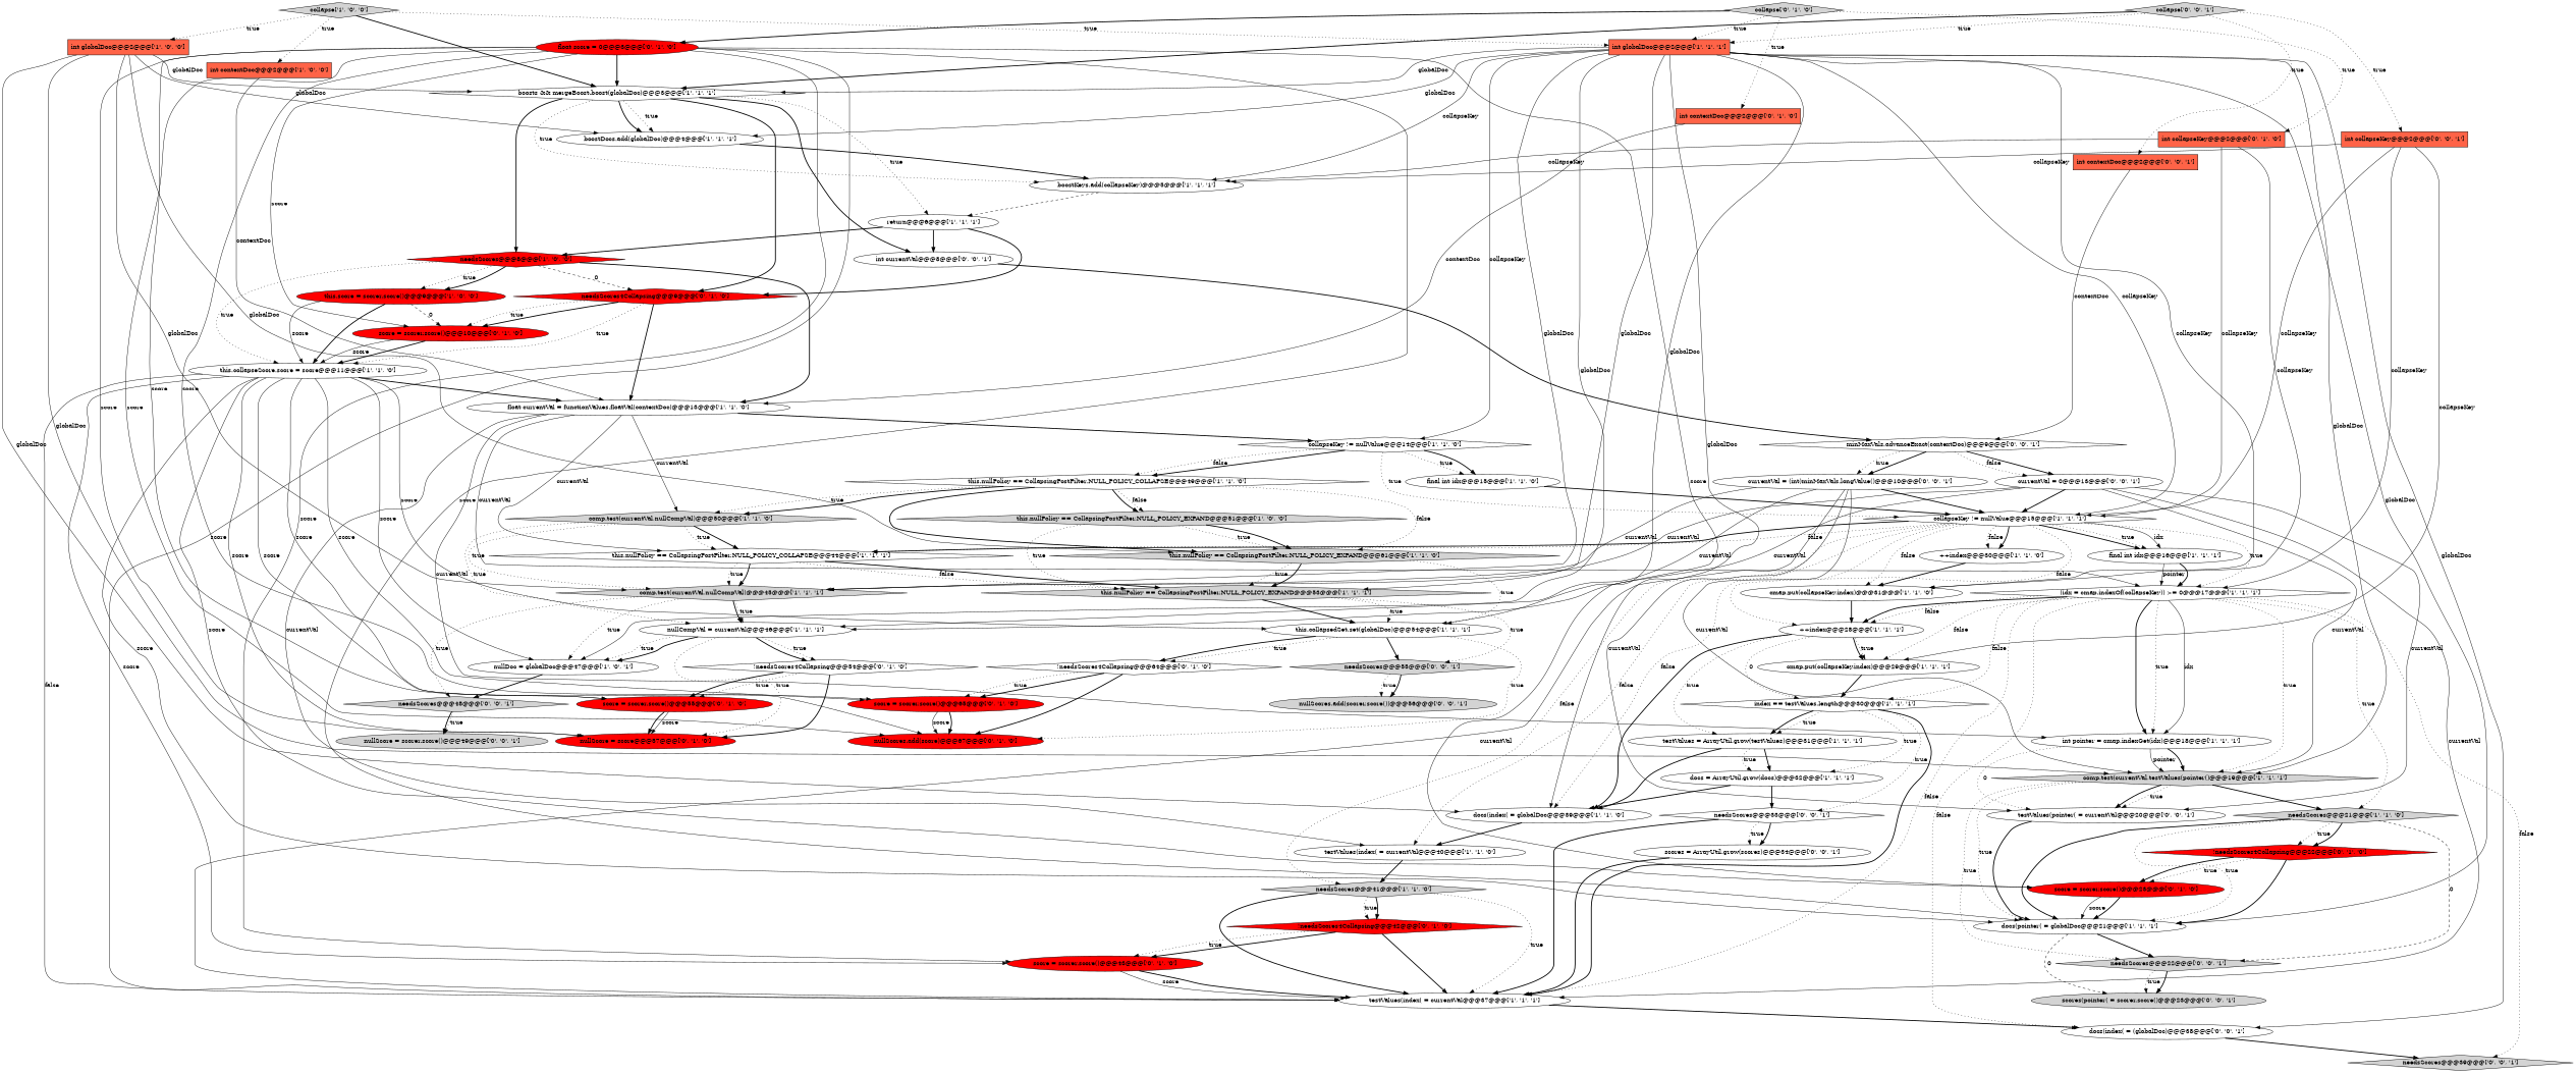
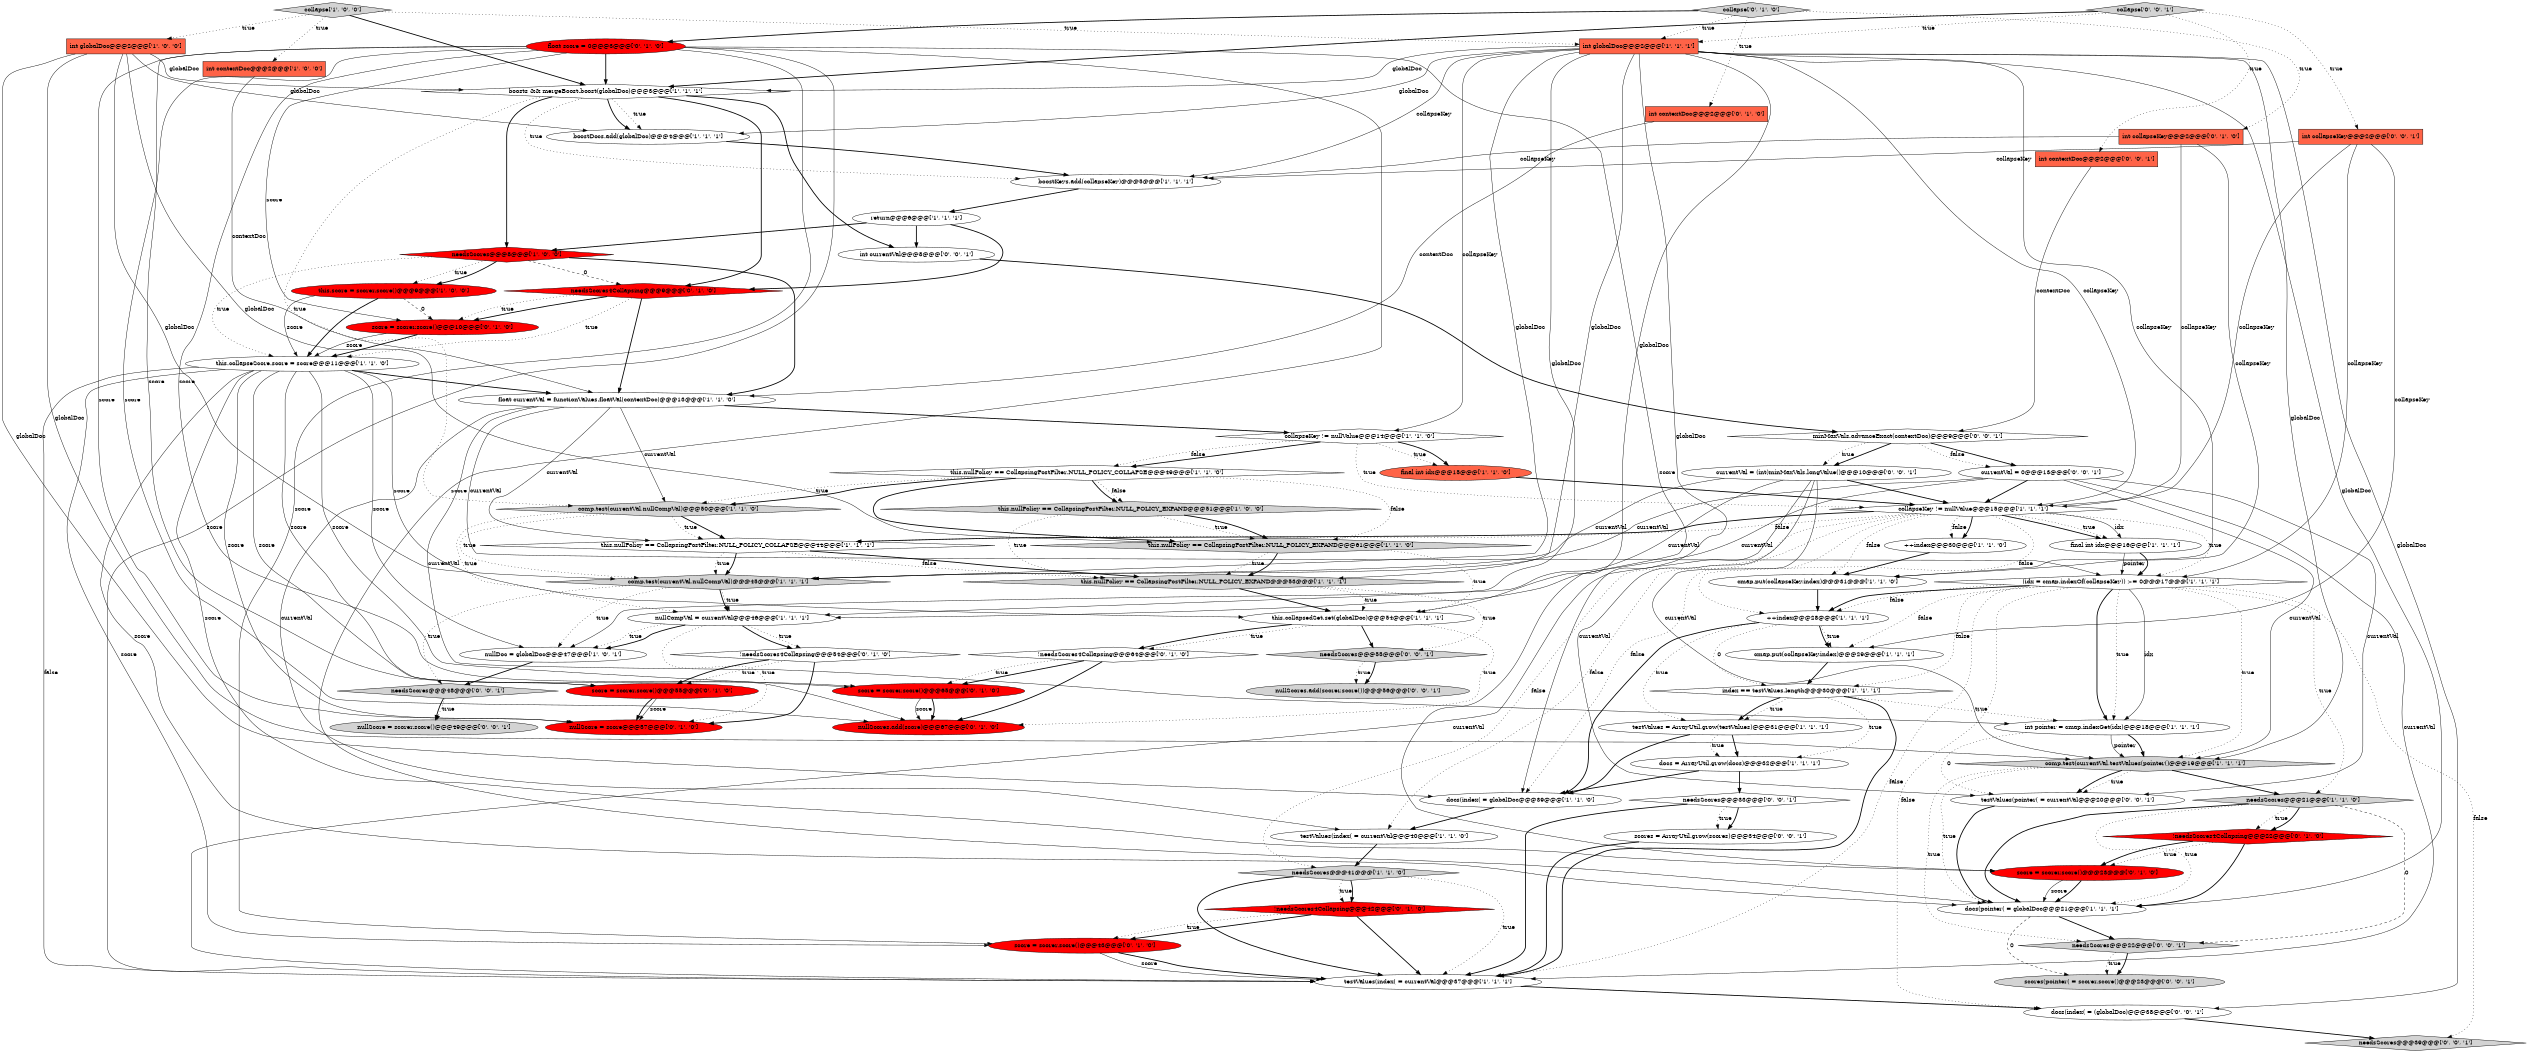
  digraph {
    node [fillcolor=white shape=ellipse style=filled]
    edge [style=bold]
    n1 [label="index == testValues.length@@@30@@@['1', '1', '1']" shape=diamond]
    n2 [label="needsScores@@@33@@@['0', '0', '1']" shape=diamond]
    n3 [label="testValues = ArrayUtil.grow(testValues)@@@31@@@['1', '1', '1']"]
    n4 [label="testValues(index( = currentVal@@@37@@@['1', '1', '1']"]
    n5 [label="docs = ArrayUtil.grow(docs)@@@32@@@['1', '1', '1']"]
    n6 [label="scores = ArrayUtil.grow(scores)@@@34@@@['0', '0', '1']"]
    n7 [label="docs(index( = globalDoc@@@39@@@['1', '1', '0']"]
    n8 [label="docs(index( = (globalDoc)@@@38@@@['0', '0', '1']"]
    n9 [fillcolor=lightgray label="comp.test(currentVal,testValues(pointer()@@@19@@@['1', '1', '1']" shape=diamond]
    n10 [label="testValues(pointer( = currentVal@@@20@@@['0', '0', '1']"]
    n11 [label="docs(pointer( = globalDoc@@@21@@@['1', '1', '1']"]
    n12 [fillcolor=lightgray label="needsScores@@@22@@@['0', '0', '1']" shape=diamond]
    n13 [fillcolor=lightgray label="needsScores@@@21@@@['1', '1', '0']" shape=diamond]
    n14 [fillcolor=lightgray label="scores(pointer( = scorer.score()@@@23@@@['0', '0', '1']"]
    n15 [fillcolor=red label="!needsScores4Collapsing@@@22@@@['0', '1', '0']" shape=diamond]
    n16 [fillcolor=tomato label="int contextDoc@@@2@@@['1', '0', '0']" shape=box]
    n17 [label="float currentVal = functionValues.floatVal(contextDoc)@@@13@@@['1', '1', '0']"]
    n18 [label="int pointer = cmap.indexGet(idx)@@@18@@@['1', '1', '1']"]
    n19 [label="(idx = cmap.indexOf(collapseKey)) >= 0@@@17@@@['1', '1', '1']" shape=diamond]
    n20 [label="testValues(index( = currentVal@@@40@@@['1', '1', '0']"]
    n21 [label="this.nullPolicy == CollapsingPostFilter.NULL_POLICY_COLLAPSE@@@44@@@['1', '1', '1']" shape=diamond]
    n22 [fillcolor=lightgray label="comp.test(currentVal,nullCompVal)@@@50@@@['1', '1', '0']" shape=diamond]
    n23 [label="collapseKey != nullValue@@@14@@@['1', '1', '0']" shape=diamond]
    n24 [fillcolor=red label="score = scorer.score()@@@43@@@['0', '1', '0']"]
    n25 [fillcolor=tomato label="int contextDoc@@@2@@@['0', '1', '0']" shape=box]
    n26 [label="boostDocs.add(globalDoc)@@@4@@@['1', '1', '1']"]
    n27 [label="boostKeys.add(collapseKey)@@@5@@@['1', '1', '1']"]
    n28 [label="return@@@6@@@['1', '1', '1']"]
    n29 [fillcolor=red label="score = scorer.score()@@@65@@@['0', '1', '0']"]
    n30 [fillcolor=red label="nullScores.add(score)@@@67@@@['0', '1', '0']"]
    n31 [fillcolor=lightgray label="this.nullPolicy == CollapsingPostFilter.NULL_POLICY_EXPAND@@@51@@@['1', '0', '0']" shape=diamond]
    n32 [fillcolor=lightgray label="this.nullPolicy == CollapsingPostFilter.NULL_POLICY_EXPAND@@@53@@@['1', '1', '1']" shape=diamond]
    n33 [fillcolor=lightgray label="this.nullPolicy == CollapsingPostFilter.NULL_POLICY_EXPAND@@@61@@@['1', '1', '0']" shape=diamond]
    n34 [fillcolor=lightgray label="needsScores@@@55@@@['0', '0', '1']" shape=diamond]
    n35 [label="this.collapsedSet.set(globalDoc)@@@54@@@['1', '1', '1']"]
    n36 [fillcolor=lightgray label="comp.test(currentVal,nullCompVal)@@@45@@@['1', '1', '1']" shape=diamond]
    n37 [label="nullCompVal = currentVal@@@46@@@['1', '1', '1']"]
    n38 [fillcolor=lightgray label="needsScores@@@48@@@['0', '0', '1']" shape=diamond]
    n39 [label="nullDoc = globalDoc@@@47@@@['1', '0', '1']"]
    n40 [label="!needsScores4Collapsing@@@54@@@['0', '1', '0']" shape=diamond]
    n41 [fillcolor=red label="nullScore = score@@@57@@@['0', '1', '0']"]
    n42 [fillcolor=lightgray label="nullScore = scorer.score()@@@49@@@['0', '0', '1']"]
    n43 [fillcolor=red label="needsScores@@@8@@@['1', '0', '0']" shape=diamond]
    n44 [fillcolor=red label="this.score = scorer.score()@@@9@@@['1', '0', '0']"]
    n45 [label="this.collapseScore.score = score@@@11@@@['1', '1', '0']"]
    n46 [fillcolor=red label="needsScores4Collapsing@@@9@@@['0', '1', '0']" shape=diamond]
    n47 [fillcolor=red label="score = scorer.score()@@@10@@@['0', '1', '0']"]
    n48 [fillcolor=red label="score = scorer.score()@@@55@@@['0', '1', '0']"]
    n49 [fillcolor=red label="score = scorer.score()@@@23@@@['0', '1', '0']"]
    n50 [fillcolor=lightgray label="collapse['0', '0', '1']" shape=diamond]
    n51 [label="boosts && mergeBoost.boost(globalDoc)@@@3@@@['1', '1', '1']" shape=diamond]
    n52 [fillcolor=tomato label="int globalDoc@@@2@@@['1', '1', '1']" shape=box]
    n53 [fillcolor=tomato label="int collapseKey@@@2@@@['0', '0', '1']" shape=box]
    n54 [fillcolor=tomato label="int contextDoc@@@2@@@['0', '0', '1']" shape=box]
    n55 [label="int currentVal@@@8@@@['0', '0', '1']"]
    n56 [label="cmap.put(collapseKey,index)@@@31@@@['1', '1', '0']"]
    n57 [label="collapseKey != nullValue@@@15@@@['1', '1', '1']" shape=diamond]
    n58 [label="cmap.put(collapseKey,index)@@@29@@@['1', '1', '1']"]
    n59 [label="minMaxVals.advanceExact(contextDoc)@@@9@@@['0', '0', '1']" shape=diamond]
    n60 [fillcolor=tomato label="int globalDoc@@@2@@@['1', '0', '0']" shape=box]
    n61 [label="++index@@@28@@@['1', '1', '1']"]
    n62 [label="final int idx@@@16@@@['1', '1', '1']"]
    n63 [fillcolor=lightgray label="needsScores@@@39@@@['0', '0', '1']" shape=diamond]
    n64 [fillcolor=lightgray label="needsScores@@@41@@@['1', '1', '0']" shape=diamond]
    n65 [fillcolor=red label="!needsScores4Collapsing@@@42@@@['0', '1', '0']" shape=diamond]
-   n66 [label="final int idx@@@15@@@['1', '1', '0']"]
+   n66 [fillcolor=tomato label="final int idx@@@15@@@['1', '1', '0']"]
    n67 [label="++index@@@30@@@['1', '1', '0']"]
    n68 [fillcolor=lightgray label="nullScores.add(scorer.score())@@@56@@@['0', '0', '1']"]
    n69 [label="this.nullPolicy == CollapsingPostFilter.NULL_POLICY_COLLAPSE@@@49@@@['1', '1', '0']" shape=diamond]
    n70 [label="!needsScores4Collapsing@@@64@@@['0', '1', '0']" shape=diamond]
    n71 [fillcolor=lightgray label="collapse['0', '1', '0']" shape=diamond]
    n72 [fillcolor=tomato label="int collapseKey@@@2@@@['0', '1', '0']" shape=box]
    n73 [fillcolor=red label="float score = 0@@@3@@@['0', '1', '0']"]
    n74 [label="currentVal = 0@@@13@@@['0', '0', '1']"]
    n75 [fillcolor=lightgray label="collapse['1', '0', '0']" shape=diamond]
    n76 [label="currentVal = (int)minMaxVals.longValue()@@@10@@@['0', '0', '1']"]
-   n1 -> n2 [label=true style=dotted]
+   n1 -> n18 [label=true style=dotted]
    n1 -> n3 [label=true style=dotted]
    n1 -> n3
    n1 -> n4
    n1 -> n5 [label=true style=dotted]
    n2 -> n4
    n2 -> n6
    n2 -> n6 [label=true style=dotted]
    n3 -> n5 [label=true style=dotted]
    n3 -> n5
    n3 -> n7
    n4 -> n8
    n5 -> n2
    n5 -> n7
    n6 -> n4
    n7 -> n20
    n8 -> n63
    n9 -> n10 [label=true style=dotted]
    n9 -> n10
    n9 -> n11 [label=true style=dotted]
    n9 -> n12 [label=true style=dotted]
    n9 -> n13
    n10 -> n11
    n11 -> n12
    n11 -> n14 [label=0 style=dashed]
    n12 -> n14
    n12 -> n14 [label=true style=dotted]
    n13 -> n11
    n13 -> n11 [label=true style=dotted]
    n13 -> n12 [label=0 style=dashed]
    n13 -> n15 [label=true style=dotted]
    n13 -> n15
    n15 -> n11
    n15 -> n49 [label=true style=dotted]
    n15 -> n49
    n16 -> n17 [label=contextDoc style=solid]
    n17 -> n18 [label=currentVal style=solid]
    n17 -> n19 [label=currentVal style=solid]
    n17 -> n20 [label=currentVal style=solid]
    n17 -> n21 [label=currentVal style=solid]
    n17 -> n22 [label=currentVal style=solid]
    n17 -> n23
    n18 -> n9
    n18 -> n9 [label=pointer style=solid]
    n18 -> n10 [label=0 style=dotted]
    n19 -> n1 [label=false style=dotted]
    n19 -> n4 [label=false style=dotted]
    n19 -> n8 [label=false style=dotted]
    n19 -> n9 [label=true style=dotted]
    n19 -> n13 [label=true style=dotted]
    n19 -> n18 [label=true style=dotted]
    n19 -> n18 [label=idx style=solid]
    n19 -> n18
    n19 -> n58 [label=false style=dotted]
    n19 -> n61 [label=false style=dotted]
    n19 -> n61
    n19 -> n63 [label=false style=dotted]
    n20 -> n64
    n21 -> n32 [label=false style=dotted]
    n21 -> n32
    n21 -> n36
    n21 -> n36 [label=true style=dotted]
    n22 -> n21
    n22 -> n21 [label=true style=dotted]
    n22 -> n36 [label=true style=dotted]
    n22 -> n37 [label=true style=dotted]
    n23 -> n57 [label=true style=dotted]
    n23 -> n66 [label=true style=dotted]
    n23 -> n66
    n23 -> n69
    n23 -> n69 [label=false style=dotted]
    n24 -> n4 [label=score style=solid]
    n24 -> n4
    n25 -> n17 [label=contextDoc style=solid]
    n26 -> n27
-   n27 -> n28 [style=dashed]
+   n27 -> n28
    n28 -> n43
    n28 -> n46
    n28 -> n55
    n29 -> n30
    n29 -> n30 [label=score style=solid]
    n31 -> n32 [label=true style=dotted]
    n31 -> n33 [label=true style=dotted]
    n31 -> n33
    n32 -> n34 [label=true style=dotted]
    n32 -> n35 [label=true style=dotted]
    n32 -> n35
    n33 -> n32 [label=true style=dotted]
    n33 -> n32
    n33 -> n35 [label=true style=dotted]
    n34 -> n68 [label=true style=dotted]
    n34 -> n68
    n35 -> n30 [label=true style=dotted]
    n35 -> n34
    n35 -> n70 [label=true style=dotted]
    n35 -> n70
    n36 -> n37
    n36 -> n37 [label=true style=dotted]
    n36 -> n38 [label=true style=dotted]
    n36 -> n39 [label=true style=dotted]
    n37 -> n39 [label=true style=dotted]
    n37 -> n39
    n37 -> n40 [label=true style=dotted]
    n37 -> n40
    n37 -> n41 [label=true style=dotted]
    n38 -> n42 [label=true style=dotted]
    n38 -> n42
    n39 -> n38
    n40 -> n41
    n40 -> n48 [label=true style=dotted]
    n40 -> n48
    n43 -> n17
    n43 -> n44 [label=true style=dotted]
    n43 -> n44
    n43 -> n45 [label=true style=dotted]
    n43 -> n46 [label=0 style=dashed]
    n44 -> n45
    n44 -> n45 [label=score style=solid]
    n44 -> n47 [label=0 style=dashed]
    n45 -> n4 [label=false style=solid]
    n45 -> n11 [label=score style=solid]
    n45 -> n17
    n45 -> n24 [label=score style=solid]
    n45 -> n29 [label=score style=solid]
    n45 -> n30 [label=score style=solid]
    n45 -> n35 [label=score style=solid]
    n45 -> n39 [label=score style=solid]
    n45 -> n41 [label=score style=solid]
    n45 -> n48 [label=score style=solid]
    n45 -> n49 [label=score style=solid]
    n46 -> n17
    n46 -> n45 [label=true style=dotted]
    n46 -> n47
    n46 -> n47 [label=true style=dotted]
    n47 -> n45
    n47 -> n45 [label=score style=solid]
    n48 -> n41 [label=score style=solid]
    n48 -> n41
    n49 -> n11 [label=score style=solid]
    n49 -> n11
    n50 -> n51
    n50 -> n52 [label=true style=dotted]
    n50 -> n53 [label=true style=dotted]
    n50 -> n54 [label=true style=dotted]
    n51 -> n26 [label=true style=dotted]
    n51 -> n26
    n51 -> n27 [label=true style=dotted]
-   n51 -> n28 [label=true style=dotted]
+   n51 -> n22 [label=true style=dotted]
    n51 -> n43
    n51 -> n46
    n51 -> n55
    n52 -> n7 [label=globalDoc style=solid]
    n52 -> n8 [label=globalDoc style=solid]
    n52 -> n9 [label=globalDoc style=solid]
    n52 -> n11 [label=globalDoc style=solid]
    n52 -> n23 [label=collapseKey style=solid]
    n52 -> n26 [label=globalDoc style=solid]
    n52 -> n27 [label=collapseKey style=solid]
    n52 -> n32 [label=globalDoc style=solid]
    n52 -> n35 [label=globalDoc style=solid]
    n52 -> n36 [label=globalDoc style=solid]
    n52 -> n39 [label=globalDoc style=solid]
    n52 -> n51 [label=globalDoc style=solid]
    n52 -> n56 [label=collapseKey style=solid]
    n52 -> n57 [label=collapseKey style=solid]
    n53 -> n19 [label=collapseKey style=solid]
    n53 -> n27 [label=collapseKey style=solid]
    n53 -> n57 [label=collapseKey style=solid]
    n53 -> n58 [label=collapseKey style=solid]
    n54 -> n59 [label=contextDoc style=solid]
    n55 -> n59
    n56 -> n61
    n57 -> n7 [label=false style=dotted]
    n57 -> n19 [label=true style=dotted]
    n57 -> n20 [label=false style=dotted]
    n57 -> n21 [label=false style=dotted]
    n57 -> n21
    n57 -> n56 [label=false style=dotted]
    n57 -> n61 [label=false style=dotted]
    n57 -> n62 [label=idx style=solid]
    n57 -> n62
    n57 -> n62 [label=true style=dotted]
    n57 -> n64 [label=false style=dotted]
    n57 -> n67
    n57 -> n67 [label=false style=dotted]
    n58 -> n1
    n59 -> n74
    n59 -> n74 [label=false style=dotted]
    n59 -> n76
    n59 -> n76 [label=true style=dotted]
    n60 -> n7 [label=globalDoc style=solid]
    n60 -> n9 [label=globalDoc style=solid]
    n60 -> n26 [label=globalDoc style=solid]
    n60 -> n33 [label=globalDoc style=solid]
    n60 -> n36 [label=globalDoc style=solid]
    n60 -> n51 [label=globalDoc style=solid]
    n61 -> n1 [label=0 style=dotted]
    n61 -> n3 [label=true style=dotted]
    n61 -> n7
    n61 -> n58
    n61 -> n58 [label=true style=dotted]
    n62 -> n19 [label=pointer style=solid]
    n62 -> n19
    n64 -> n4
    n64 -> n4 [label=true style=dotted]
    n64 -> n65 [label=true style=dotted]
    n64 -> n65
    n65 -> n4
    n65 -> n24
    n65 -> n24 [label=true style=dotted]
    n66 -> n57
    n67 -> n56
    n69 -> n22 [label=true style=dotted]
    n69 -> n22
    n69 -> n31 [label=false style=dotted]
    n69 -> n31
    n69 -> n33
    n69 -> n33 [label=false style=dotted]
    n70 -> n29
    n70 -> n29 [label=true style=dotted]
    n70 -> n30
    n71 -> n25 [label=true style=dotted]
    n71 -> n52 [label=true style=dotted]
    n71 -> n72 [label=true style=dotted]
    n71 -> n73
    n72 -> n27 [label=collapseKey style=solid]
    n72 -> n56 [label=collapseKey style=solid]
    n72 -> n57 [label=collapseKey style=solid]
    n73 -> n4 [label=score style=solid]
    n73 -> n11 [label=score style=solid]
    n73 -> n24 [label=score style=solid]
    n73 -> n29 [label=score style=solid]
    n73 -> n30 [label=score style=solid]
    n73 -> n41 [label=score style=solid]
    n73 -> n47 [label=score style=solid]
    n73 -> n48 [label=score style=solid]
    n73 -> n49 [label=score style=solid]
    n73 -> n51
    n74 -> n4 [label=currentVal style=solid]
    n74 -> n9 [label=currentVal style=solid]
    n74 -> n10 [label=currentVal style=solid]
    n74 -> n36 [label=currentVal style=solid]
    n74 -> n37 [label=currentVal style=solid]
    n74 -> n57
    n75 -> n16 [label=true style=dotted]
    n75 -> n51
    n75 -> n52 [label=true style=dotted]
    n75 -> n60 [label=true style=dotted]
    n76 -> n4 [label=currentVal style=solid]
    n76 -> n9 [label=currentVal style=solid]
    n76 -> n10 [label=currentVal style=solid]
    n76 -> n36 [label=currentVal style=solid]
    n76 -> n37 [label=currentVal style=solid]
    n76 -> n57
  }
